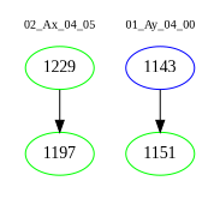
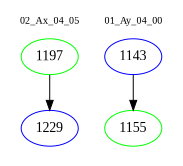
  digraph {
    fontname="Liberation Serif"
    node [color=blue fontname="Liberation Serif"]
    edge [color=black fontname="Liberation Serif"]
-   n1 [color=green label=1229]
+   n1 [label=1229]
    n2 [color=green label=1197]
    n3 [label=1143]
-   n4 [color=green label=1151]
+   n4 [color=green label=1155]
    subgraph cluster_1 {
      color=white
      fontsize=10
      label="02_Ax_04_05"
      n1
      n2
    }
    subgraph cluster_2 {
      color=white
      fontsize=10
      label="01_Ay_04_00"
      n3
      n4
    }
-   n1 -> n2
+   n2 -> n1
    n3 -> n4
  }
